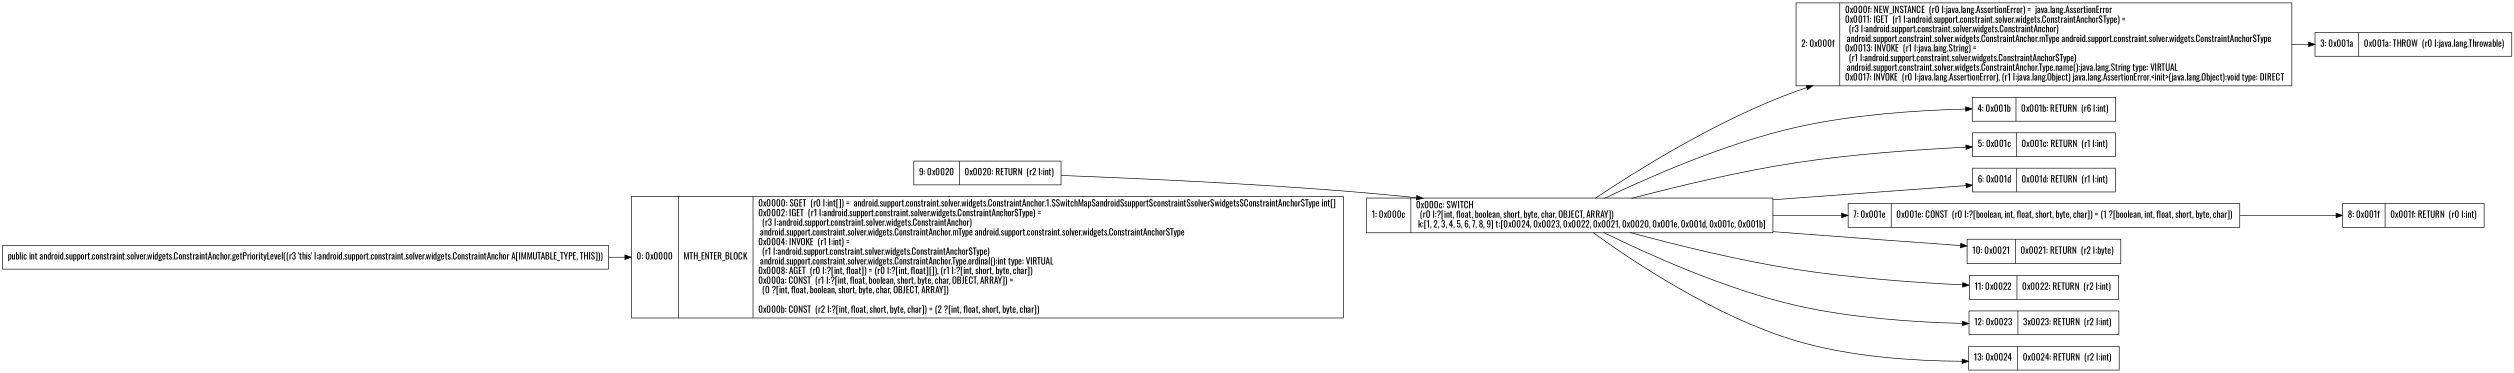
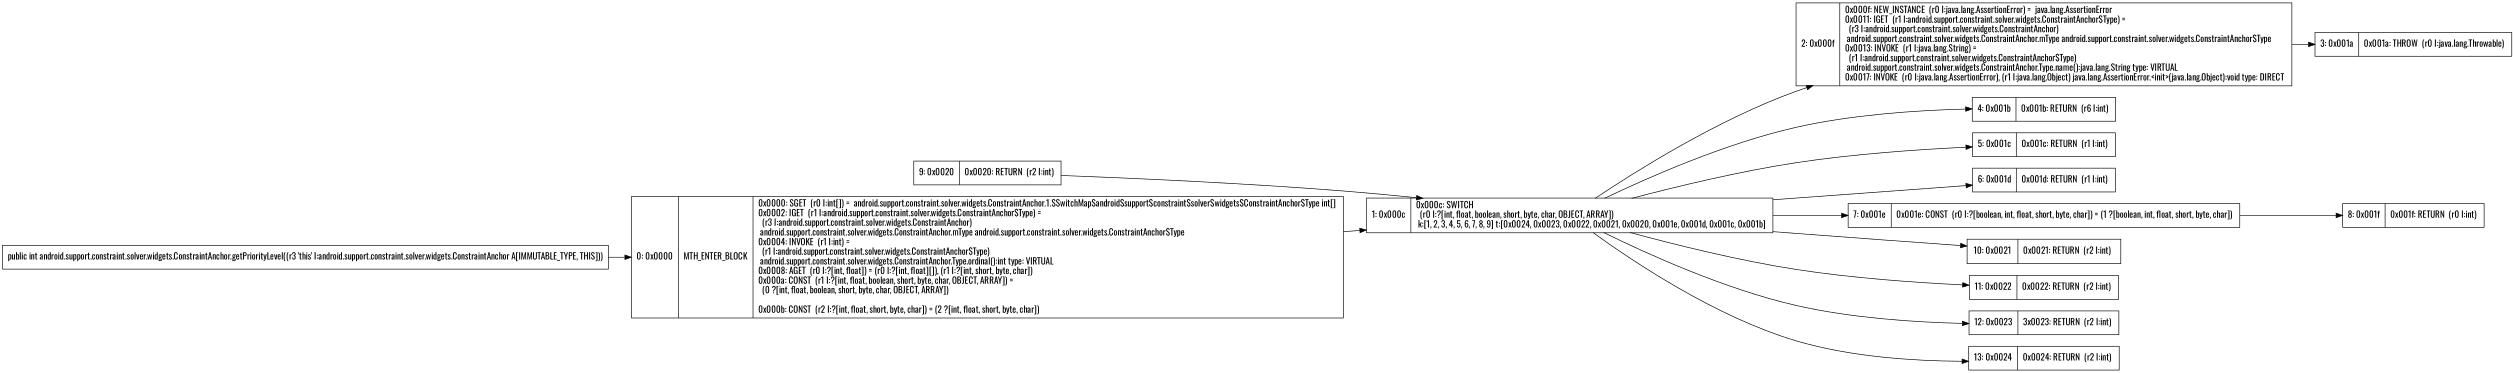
  digraph {
    fontname=Oswald
    rankdir=LR
    node [fontname=Oswald shape=record]
    edge [fontname=Oswald]
    n1 [label="{0\:\ 0x0000|MTH_ENTER_BLOCK\l|0x0000: SGET  (r0 I:int[]) =  android.support.constraint.solver.widgets.ConstraintAnchor.1.$SwitchMap$android$support$constraint$solver$widgets$ConstraintAnchor$Type int[] \l0x0002: IGET  (r1 I:android.support.constraint.solver.widgets.ConstraintAnchor$Type) = \l  (r3 I:android.support.constraint.solver.widgets.ConstraintAnchor)\l android.support.constraint.solver.widgets.ConstraintAnchor.mType android.support.constraint.solver.widgets.ConstraintAnchor$Type \l0x0004: INVOKE  (r1 I:int) = \l  (r1 I:android.support.constraint.solver.widgets.ConstraintAnchor$Type)\l android.support.constraint.solver.widgets.ConstraintAnchor.Type.ordinal():int type: VIRTUAL \l0x0008: AGET  (r0 I:?[int, float]) = (r0 I:?[int, float][]), (r1 I:?[int, short, byte, char]) \l0x000a: CONST  (r1 I:?[int, float, boolean, short, byte, char, OBJECT, ARRAY]) = \l  (0 ?[int, float, boolean, short, byte, char, OBJECT, ARRAY])\l \l0x000b: CONST  (r2 I:?[int, float, short, byte, char]) = (2 ?[int, float, short, byte, char]) \l}"]
    n2 [label="{1\:\ 0x000c|0x000c: SWITCH  \l  (r0 I:?[int, float, boolean, short, byte, char, OBJECT, ARRAY])\l k:[1, 2, 3, 4, 5, 6, 7, 8, 9] t:[0x0024, 0x0023, 0x0022, 0x0021, 0x0020, 0x001e, 0x001d, 0x001c, 0x001b] \l}"]
    n3 [label="{2\:\ 0x000f|0x000f: NEW_INSTANCE  (r0 I:java.lang.AssertionError) =  java.lang.AssertionError \l0x0011: IGET  (r1 I:android.support.constraint.solver.widgets.ConstraintAnchor$Type) = \l  (r3 I:android.support.constraint.solver.widgets.ConstraintAnchor)\l android.support.constraint.solver.widgets.ConstraintAnchor.mType android.support.constraint.solver.widgets.ConstraintAnchor$Type \l0x0013: INVOKE  (r1 I:java.lang.String) = \l  (r1 I:android.support.constraint.solver.widgets.ConstraintAnchor$Type)\l android.support.constraint.solver.widgets.ConstraintAnchor.Type.name():java.lang.String type: VIRTUAL \l0x0017: INVOKE  (r0 I:java.lang.AssertionError), (r1 I:java.lang.Object) java.lang.AssertionError.\<init\>(java.lang.Object):void type: DIRECT \l}"]
    n4 [label="{4\:\ 0x001b|0x001b: RETURN  (r6 I:int) \l}"]
    n5 [label="{5\:\ 0x001c|0x001c: RETURN  (r1 I:int) \l}"]
    n6 [label="{6\:\ 0x001d|0x001d: RETURN  (r1 I:int) \l}"]
    n7 [label="{7\:\ 0x001e|0x001e: CONST  (r0 I:?[boolean, int, float, short, byte, char]) = (1 ?[boolean, int, float, short, byte, char]) \l}"]
-   n8 [label="{10\:\ 0x0021|0x0021: RETURN  (r2 I:byte) \l}"]
+   n8 [label="{10\:\ 0x0021|0x0021: RETURN  (r2 I:int) \l}"]
    n9 [label="{11\:\ 0x0022|0x0022: RETURN  (r2 I:int) \l}"]
    n10 [label="{12\:\ 0x0023|3x0023: RETURN  (r2 I:int) \l}"]
    n11 [label="{13\:\ 0x0024|0x0024: RETURN  (r2 I:int) \l}"]
    n12 [label="{3\:\ 0x001a|0x001a: THROW  (r0 I:java.lang.Throwable) \l}"]
    n13 [label="{8\:\ 0x001f|0x001f: RETURN  (r0 I:int) \l}"]
    n14 [label="{9\:\ 0x0020|0x0020: RETURN  (r2 I:int) \l}"]
    n15 [label="{public int android.support.constraint.solver.widgets.ConstraintAnchor.getPriorityLevel((r3 'this' I:android.support.constraint.solver.widgets.ConstraintAnchor A[IMMUTABLE_TYPE, THIS])) }"]
+   n1 -> n2
    n2 -> n3
    n2 -> n4
    n2 -> n5
    n2 -> n6
    n2 -> n7
    n2 -> n8
    n2 -> n9
    n2 -> n10
    n2 -> n11
    n3 -> n12
    n7 -> n13
    n14 -> n2
    n15 -> n1
  }
